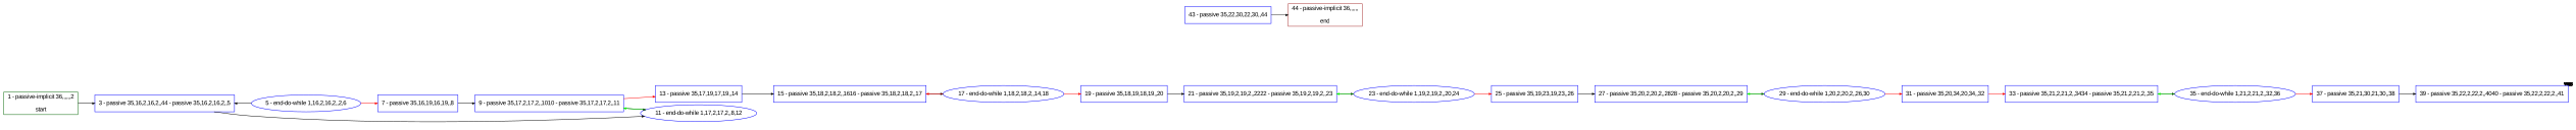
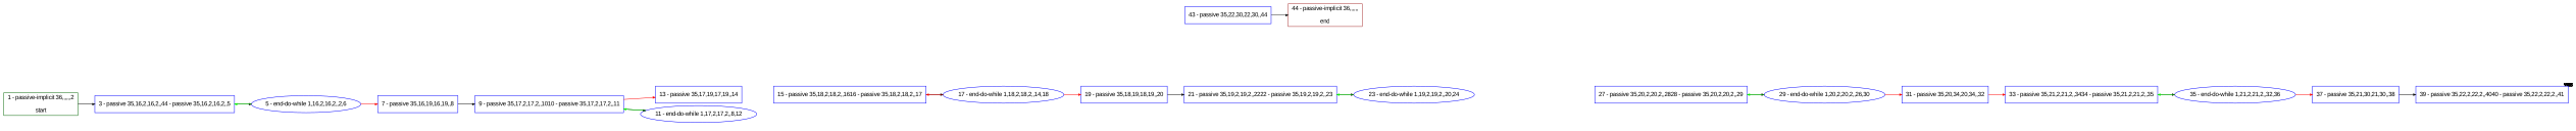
  digraph {
    bgcolor=white
    compound=true
    fillcolor="#FFFFCC"
    fontname=Arial
    fontsize=12
    pack=true
    packmode=clust
    rankdir=LR
    style="rounded,filled"
    node [color="#0000ff" compound=true fillcolor="#ffffff" fixedsize=false fontname=Arial fontsize=12 node_initialized=no shape=box style=filled]
    edge [arrowhead=normal arrowsize=0.5 arrowtail=none color="#000000" compound=true dir=forward fontcolor=black fontname=Arial fontsize=12]
    n1 [label="3 - passive 35,16,2,16,2,,44 - passive 35,16,2,16,2,,5"]
    n2 [label="5 - end-do-while 1,16,2,16,2,,2,6" shape=oval]
    n3 [label="7 - passive 35,16,19,16,19,,8"]
    n4 [color="#006400" label="1 - passive-implicit 36,,,,,,2\n\nstart"]
    n5 [label="9 - passive 35,17,2,17,2,,1010 - passive 35,17,2,17,2,,11"]
    n6 [label="11 - end-do-while 1,17,2,17,2,,8,12" shape=oval]
    n7 [label="13 - passive 35,17,19,17,19,,14"]
    n8 [label="15 - passive 35,18,2,18,2,,1616 - passive 35,18,2,18,2,,17"]
    n9 [label="17 - end-do-while 1,18,2,18,2,,14,18" shape=oval]
    n10 [label="19 - passive 35,18,19,18,19,,20"]
    n11 [label="21 - passive 35,19,2,19,2,,2222 - passive 35,19,2,19,2,,23"]
    n12 [label="23 - end-do-while 1,19,2,19,2,,20,24" shape=oval]
-   n13 [label="25 - passive 35,19,23,19,23,,26"]
    n14 [label="27 - passive 35,20,2,20,2,,2828 - passive 35,20,2,20,2,,29"]
    n15 [label="29 - end-do-while 1,20,2,20,2,,26,30" shape=oval]
    n16 [label="31 - passive 35,20,34,20,34,,32"]
    n17 [label="33 - passive 35,21,2,21,2,,3434 - passive 35,21,2,21,2,,35"]
    n18 [label="35 - end-do-while 1,21,2,21,2,,32,36" shape=oval]
    n19 [label="37 - passive 35,21,30,21,30,,38"]
    n20 [label="39 - passive 35,22,2,22,2,,4040 - passive 35,22,2,22,2,,41"]
    n21 [label="43 - passive 35,22,30,22,30,,44"]
    n22 [color="#a52a2a" label="44 - passive-implicit 36,,,,,,\n\nend"]
-   n1 -> n6
-   n2 -> n1 [label=yes]
+   n1 -> n2
+   n2 -> n1 [color="#00ff00" label=yes]
    n2 -> n3 [color="#ff0000" label=no]
    n3 -> n5
    n4 -> n1
    n5 -> n6
    n5 -> n7 [color="#ff0000" label=no]
    n6 -> n5 [color="#00ff00" label=yes]
-   n7 -> n8
    n8 -> n9
    n9 -> n8 [color="#ff0000" label=yes]
    n9 -> n10 [color="#ff0000" label=no]
    n10 -> n11
    n11 -> n12
    n12 -> n11 [color="#00ff00" label=yes]
-   n12 -> n13 [color="#ff0000" label=no]
-   n13 -> n14
    n14 -> n15
    n15 -> n14 [color="#00ff00" label=yes]
    n15 -> n16 [color="#ff0000" label=no]
    n16 -> n17 [color="#ff0000"]
    n17 -> n18
    n18 -> n17 [color="#00ff00" label=yes]
    n18 -> n19 [color="#ff0000" label=no]
    n19 -> n20
    n21 -> n22
  }
